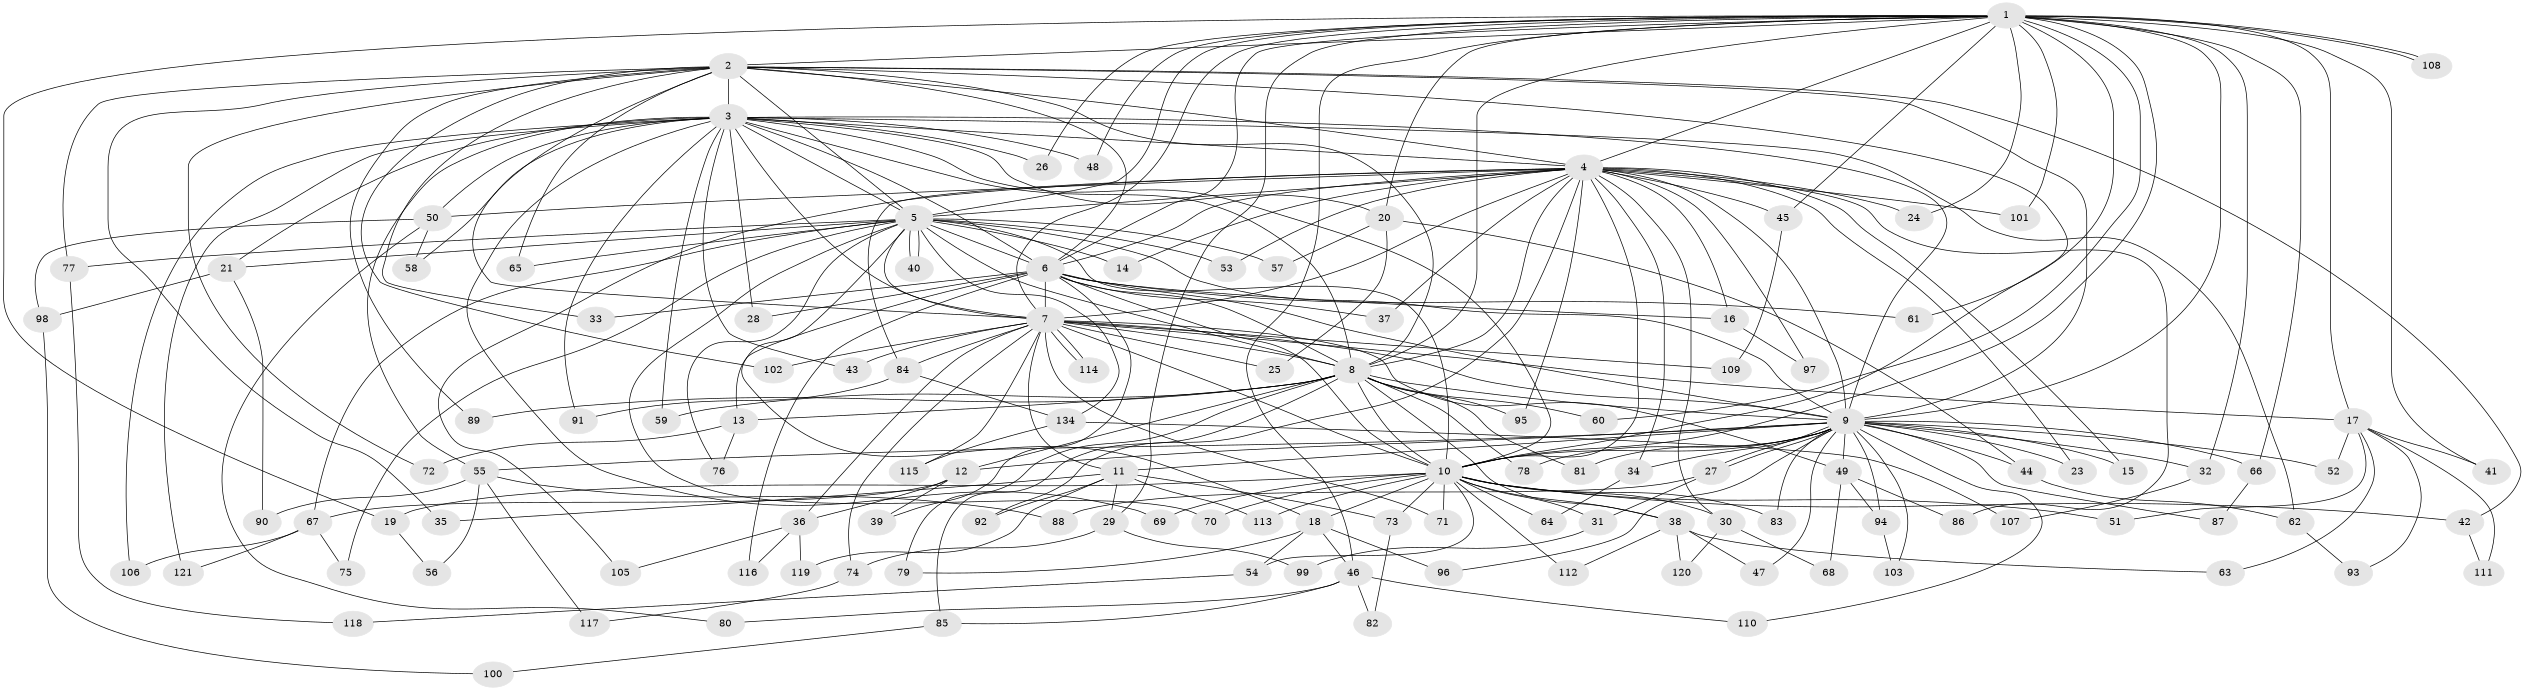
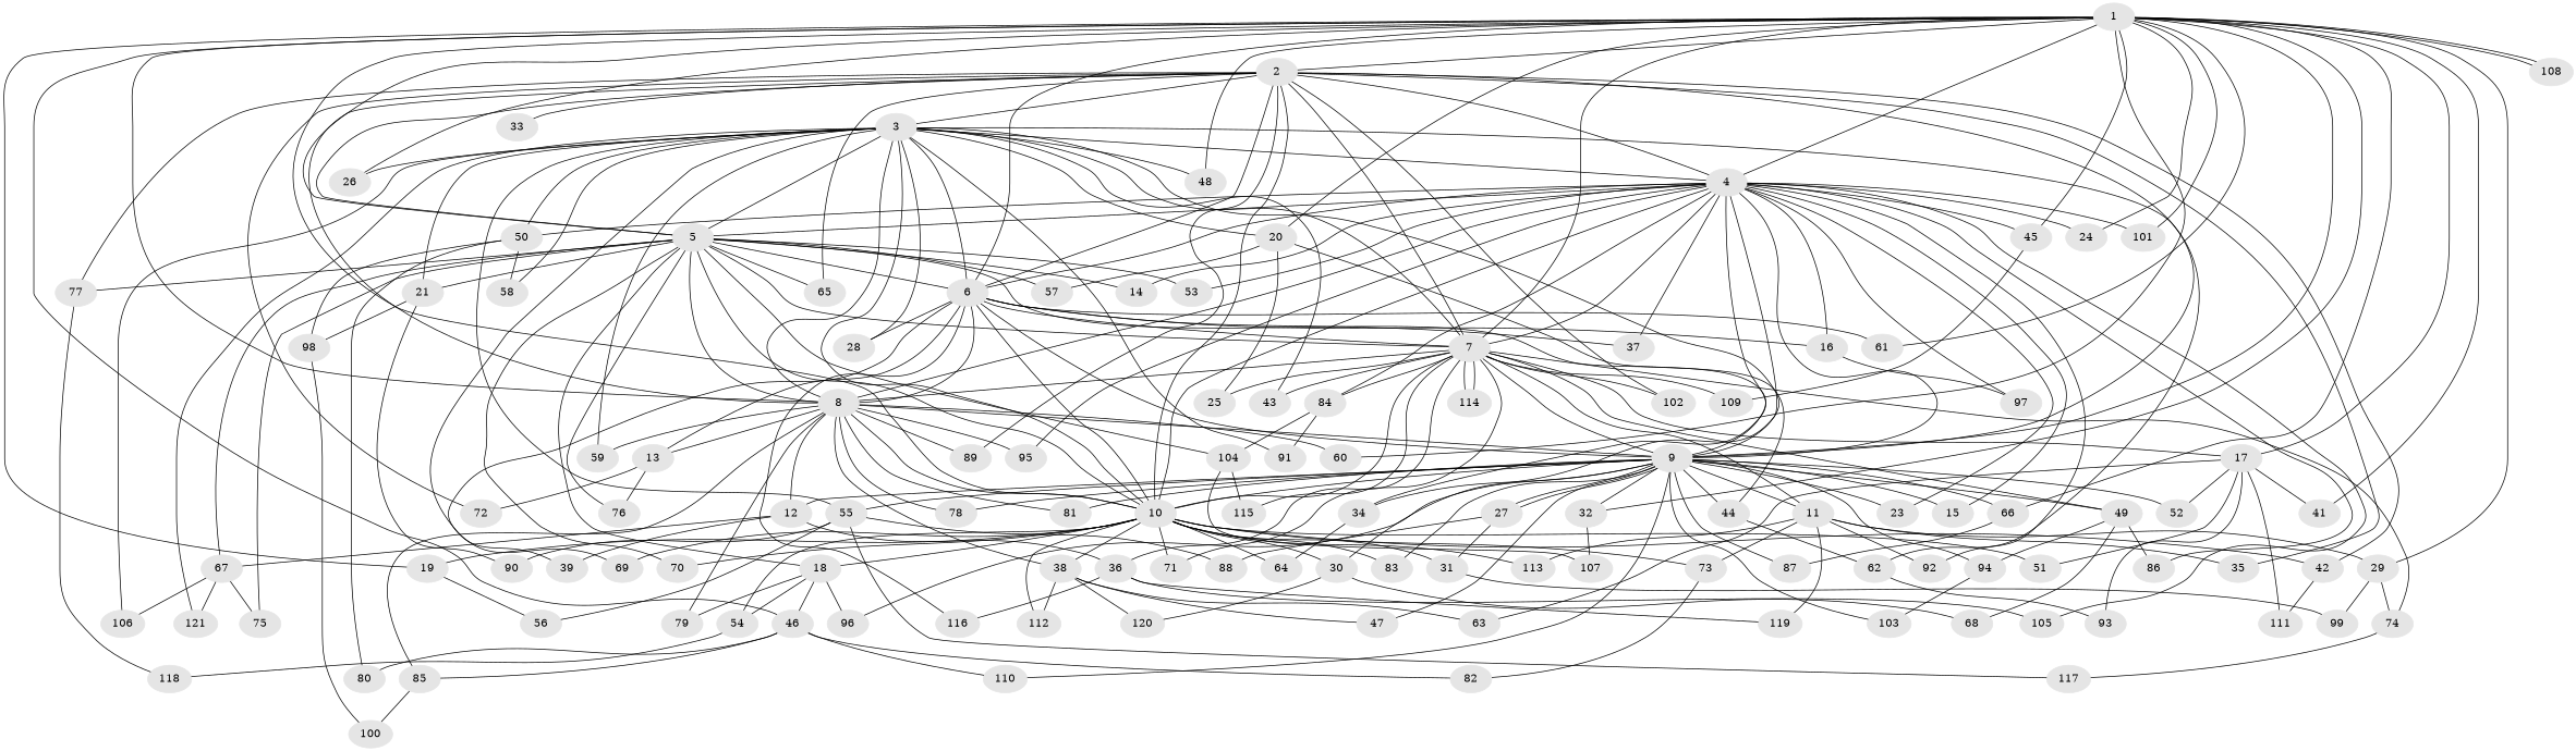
  graph {
    node [color=gray90 style=filled]
    1
    2
    4
    5
    6
    7
    8
    9
    10
    17
    19
    20
    24
    26
    29
    32
    41
    45
    46
    48
    60
    61
    66
    101
    108
    3
    33
    35
    42
    65
    72
    77
    89
    102
    21
    28
    43
    50
    55
    58
    59
    62
    69
    91
    106
    121
    14
    15
    16
    23
    30
    34
    37
    53
    84
    86
    92
    95
    97
    105
    18
-   40
    57
    67
    70
    75
    76
-   104 [label=134]
+   104
    13
    39
    116
    11
    25
    36
    49
    71
    74
    109
    114
    115
    12
    38
    78
    79
    81
    85
    27
    44
    47
    52
    83
    87
    94
    96
    103
    110
    31
    51
    54
    64
    73
    112
    113
    63
    93
    111
    56
    99
    107
    80
    82
    118
    90
    98
    88
    117
    68
    120
    119
    100
    1 -- 2
    1 -- 4
    1 -- 5
    1 -- 6
    1 -- 7
    1 -- 8
    1 -- 9
    1 -- 10
    1 -- 17
    1 -- 19
    1 -- 20
    1 -- 24
    1 -- 26
    1 -- 29
    1 -- 32
    1 -- 41
    1 -- 45
    1 -- 46
    1 -- 48
    1 -- 60
    1 -- 61
    1 -- 66
    1 -- 101
    1 -- 108
    1 -- 108
    2 -- 4
    2 -- 5
    2 -- 6
    2 -- 7
    2 -- 8
    2 -- 9
    2 -- 10
    2 -- 3
    2 -- 33
    2 -- 35
    2 -- 42
    2 -- 65
    2 -- 72
    2 -- 77
    2 -- 89
    2 -- 102
    4 -- 5
    4 -- 6
    4 -- 7
    4 -- 8
    4 -- 9
    4 -- 10
    4 -- 24
    4 -- 45
    4 -- 101
    4 -- 50
    4 -- 14
    4 -- 15
    4 -- 16
    4 -- 23
    4 -- 30
    4 -- 34
    4 -- 37
    4 -- 53
    4 -- 84
    4 -- 86
    4 -- 92
    4 -- 95
    4 -- 97
    4 -- 105
    5 -- 6
    5 -- 7
    5 -- 8
    5 -- 9
    5 -- 10
    5 -- 65
    5 -- 77
    5 -- 21
    5 -- 14
    5 -- 53
    5 -- 18
-   5 -- 40
-   5 -- 40
    5 -- 57
    5 -- 67
    5 -- 70
    5 -- 75
    5 -- 76
    5 -- 104
    6 -- 7
    6 -- 8
    6 -- 9
    6 -- 10
    6 -- 61
-   6 -- 33
    6 -- 28
    6 -- 16
    6 -- 37
    6 -- 13
    6 -- 39
    6 -- 116
    7 -- 8
    7 -- 9
    7 -- 10
    7 -- 17
    7 -- 102
    7 -- 43
    7 -- 84
    7 -- 11
    7 -- 25
    7 -- 36
    7 -- 49
    7 -- 71
    7 -- 74
    7 -- 109
    7 -- 114
    7 -- 114
    7 -- 115
    8 -- 9
    8 -- 10
    8 -- 60
    8 -- 89
    8 -- 59
    8 -- 95
    8 -- 13
    8 -- 12
    8 -- 38
    8 -- 78
    8 -- 79
    8 -- 81
    8 -- 85
    9 -- 10
    9 -- 32
    9 -- 66
    9 -- 55
    9 -- 15
    9 -- 23
    9 -- 34
    9 -- 11
    9 -- 49
    9 -- 12
    9 -- 78
    9 -- 81
    9 -- 27
    9 -- 27
    9 -- 44
    9 -- 47
    9 -- 52
    9 -- 83
    9 -- 87
    9 -- 94
    9 -- 96
    9 -- 103
    9 -- 110
    10 -- 19
    10 -- 42
    10 -- 69
    10 -- 30
    10 -- 18
    10 -- 70
    10 -- 71
    10 -- 38
    10 -- 83
    10 -- 31
    10 -- 51
    10 -- 54
    10 -- 64
    10 -- 73
    10 -- 112
    10 -- 113
    17 -- 41
    17 -- 52
    17 -- 51
    17 -- 63
    17 -- 93
    17 -- 111
    19 -- 56
    20 -- 57
    20 -- 25
    20 -- 44
    29 -- 74
    29 -- 99
    32 -- 107
    45 -- 109
    46 -- 85
    46 -- 110
    46 -- 80
    46 -- 82
    66 -- 87
    3 -- 4
    3 -- 5
    3 -- 6
    3 -- 7
    3 -- 8
    3 -- 9
    3 -- 10
    3 -- 20
    3 -- 26
    3 -- 48
    3 -- 21
    3 -- 28
    3 -- 43
    3 -- 50
    3 -- 55
    3 -- 58
    3 -- 59
    3 -- 62
    3 -- 69
    3 -- 91
    3 -- 106
    3 -- 121
    42 -- 111
    77 -- 118
    21 -- 90
    21 -- 98
    50 -- 58
    50 -- 80
    50 -- 98
    55 -- 56
    55 -- 90
    55 -- 88
    55 -- 117
    62 -- 93
    16 -- 97
    30 -- 68
    30 -- 120
    34 -- 64
    84 -- 91
    84 -- 104
    18 -- 46
    18 -- 79
    18 -- 96
    18 -- 54
    67 -- 106
    67 -- 121
    67 -- 75
    104 -- 115
    104 -- 107
    13 -- 72
    13 -- 76
    11 -- 29
    11 -- 35
    11 -- 92
    11 -- 73
    11 -- 113
    11 -- 119
    36 -- 105
    36 -- 116
    36 -- 119
    49 -- 86
    49 -- 94
    49 -- 68
    74 -- 117
    12 -- 67
    12 -- 39
    12 -- 36
    38 -- 47
    38 -- 112
    38 -- 63
    38 -- 120
    85 -- 100
    27 -- 31
    27 -- 88
    44 -- 62
    94 -- 103
    31 -- 99
    54 -- 118
    73 -- 82
    98 -- 100
  }
